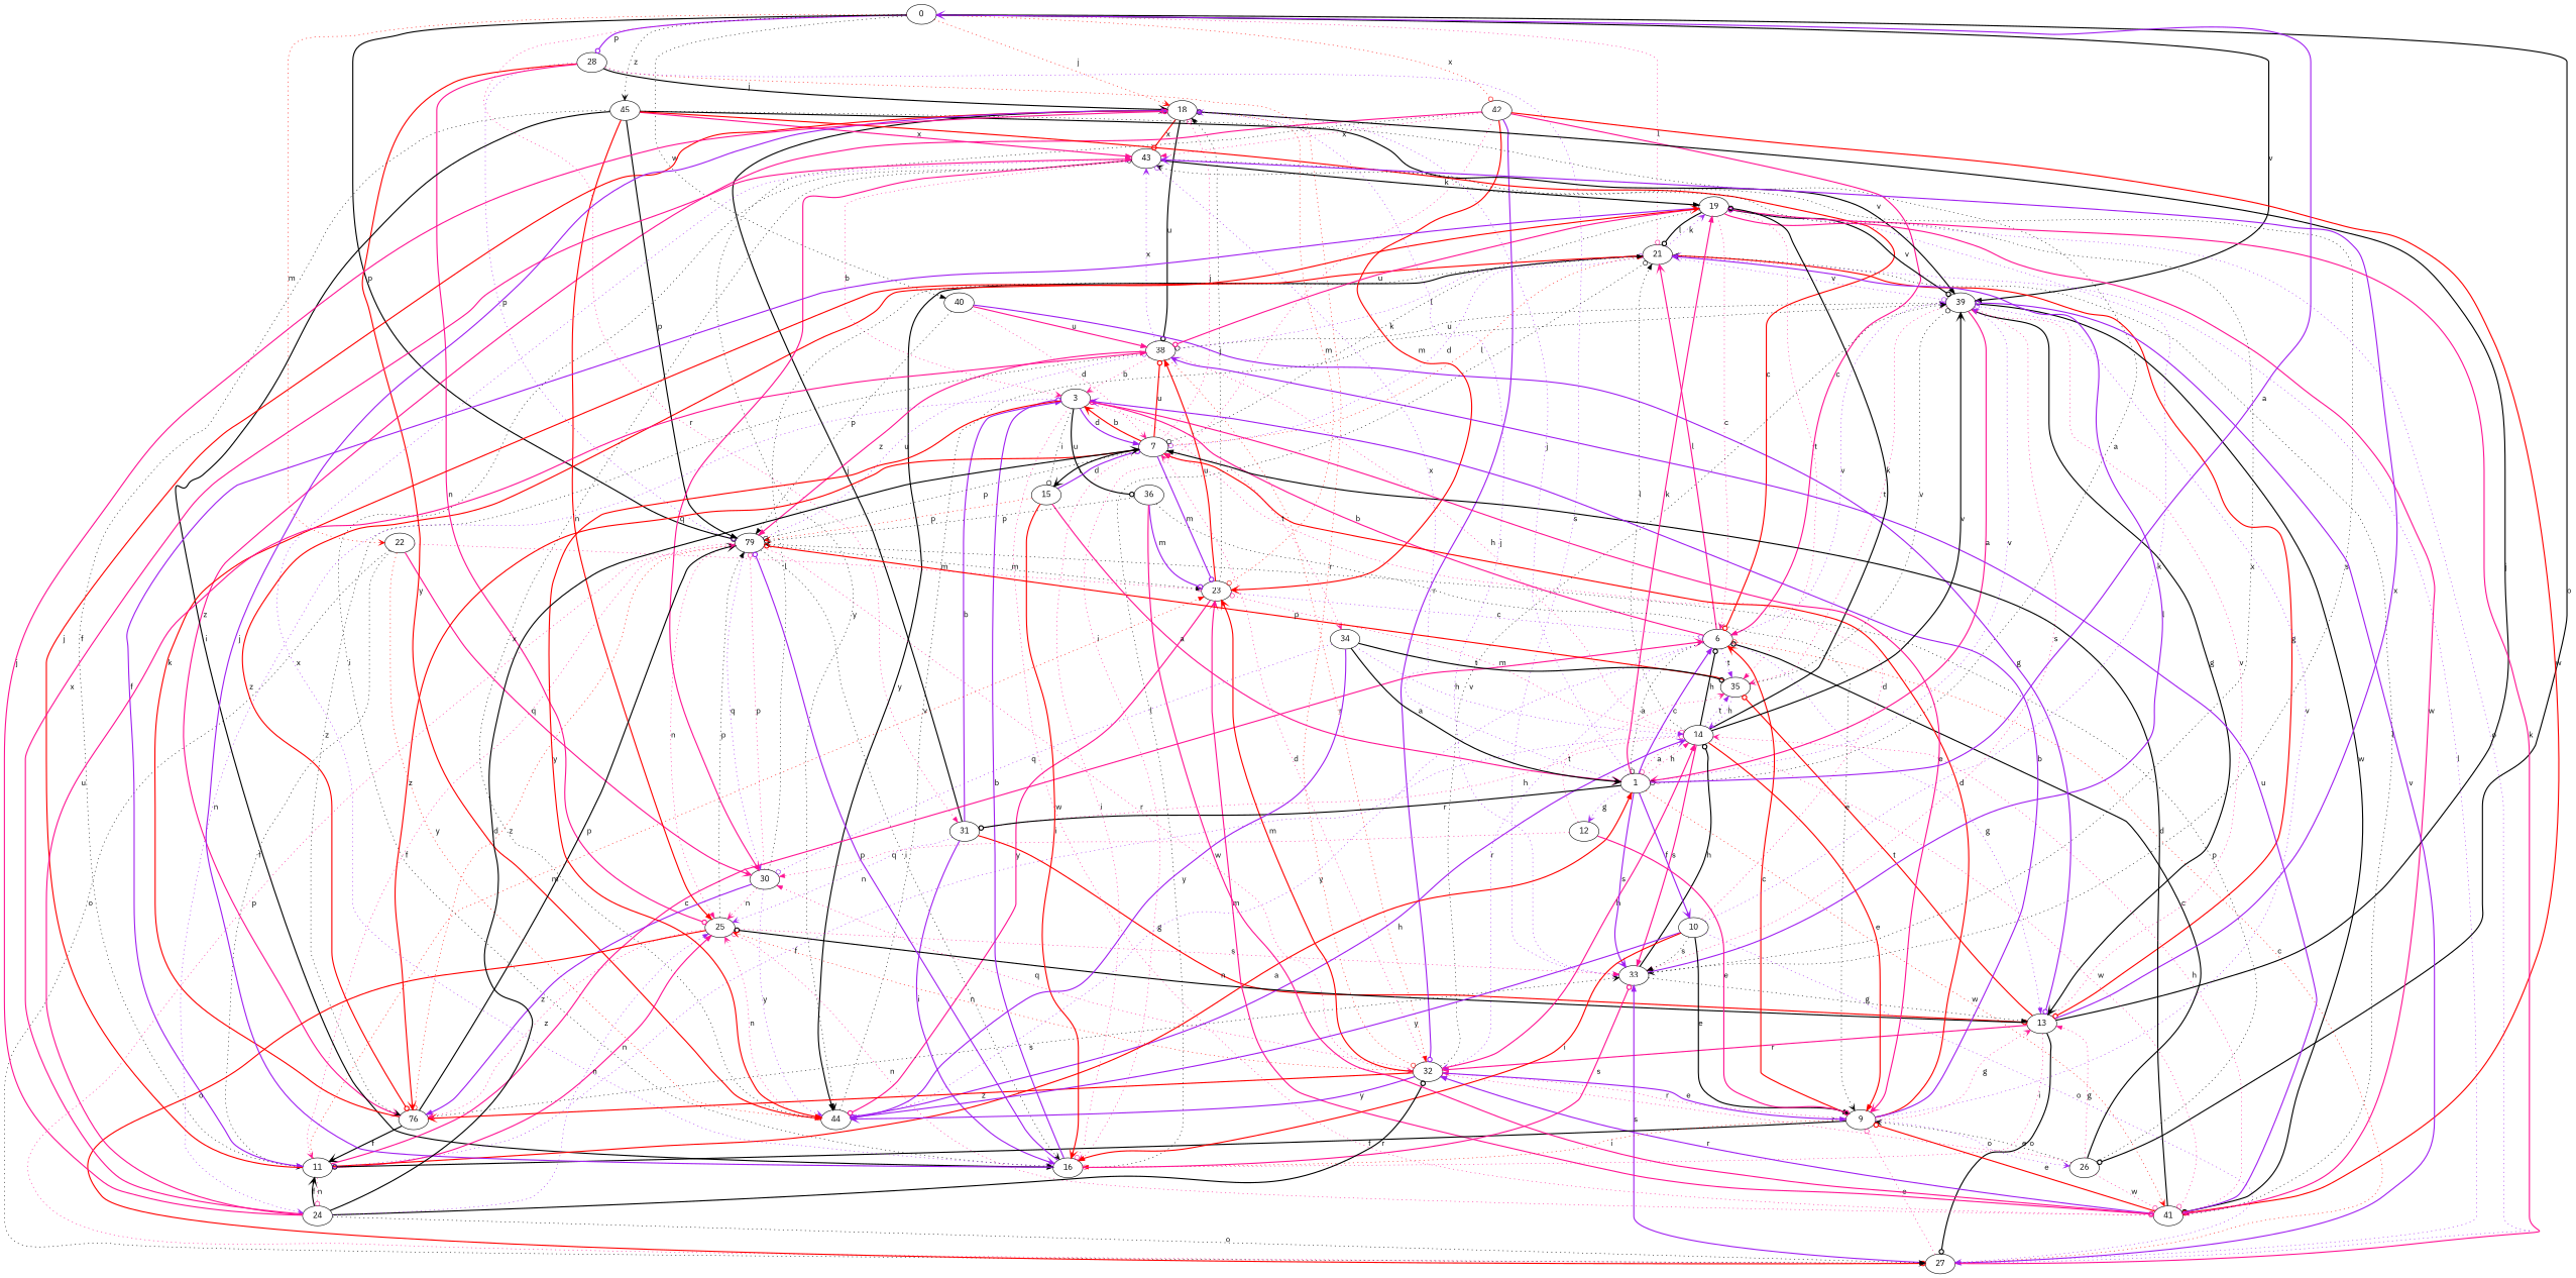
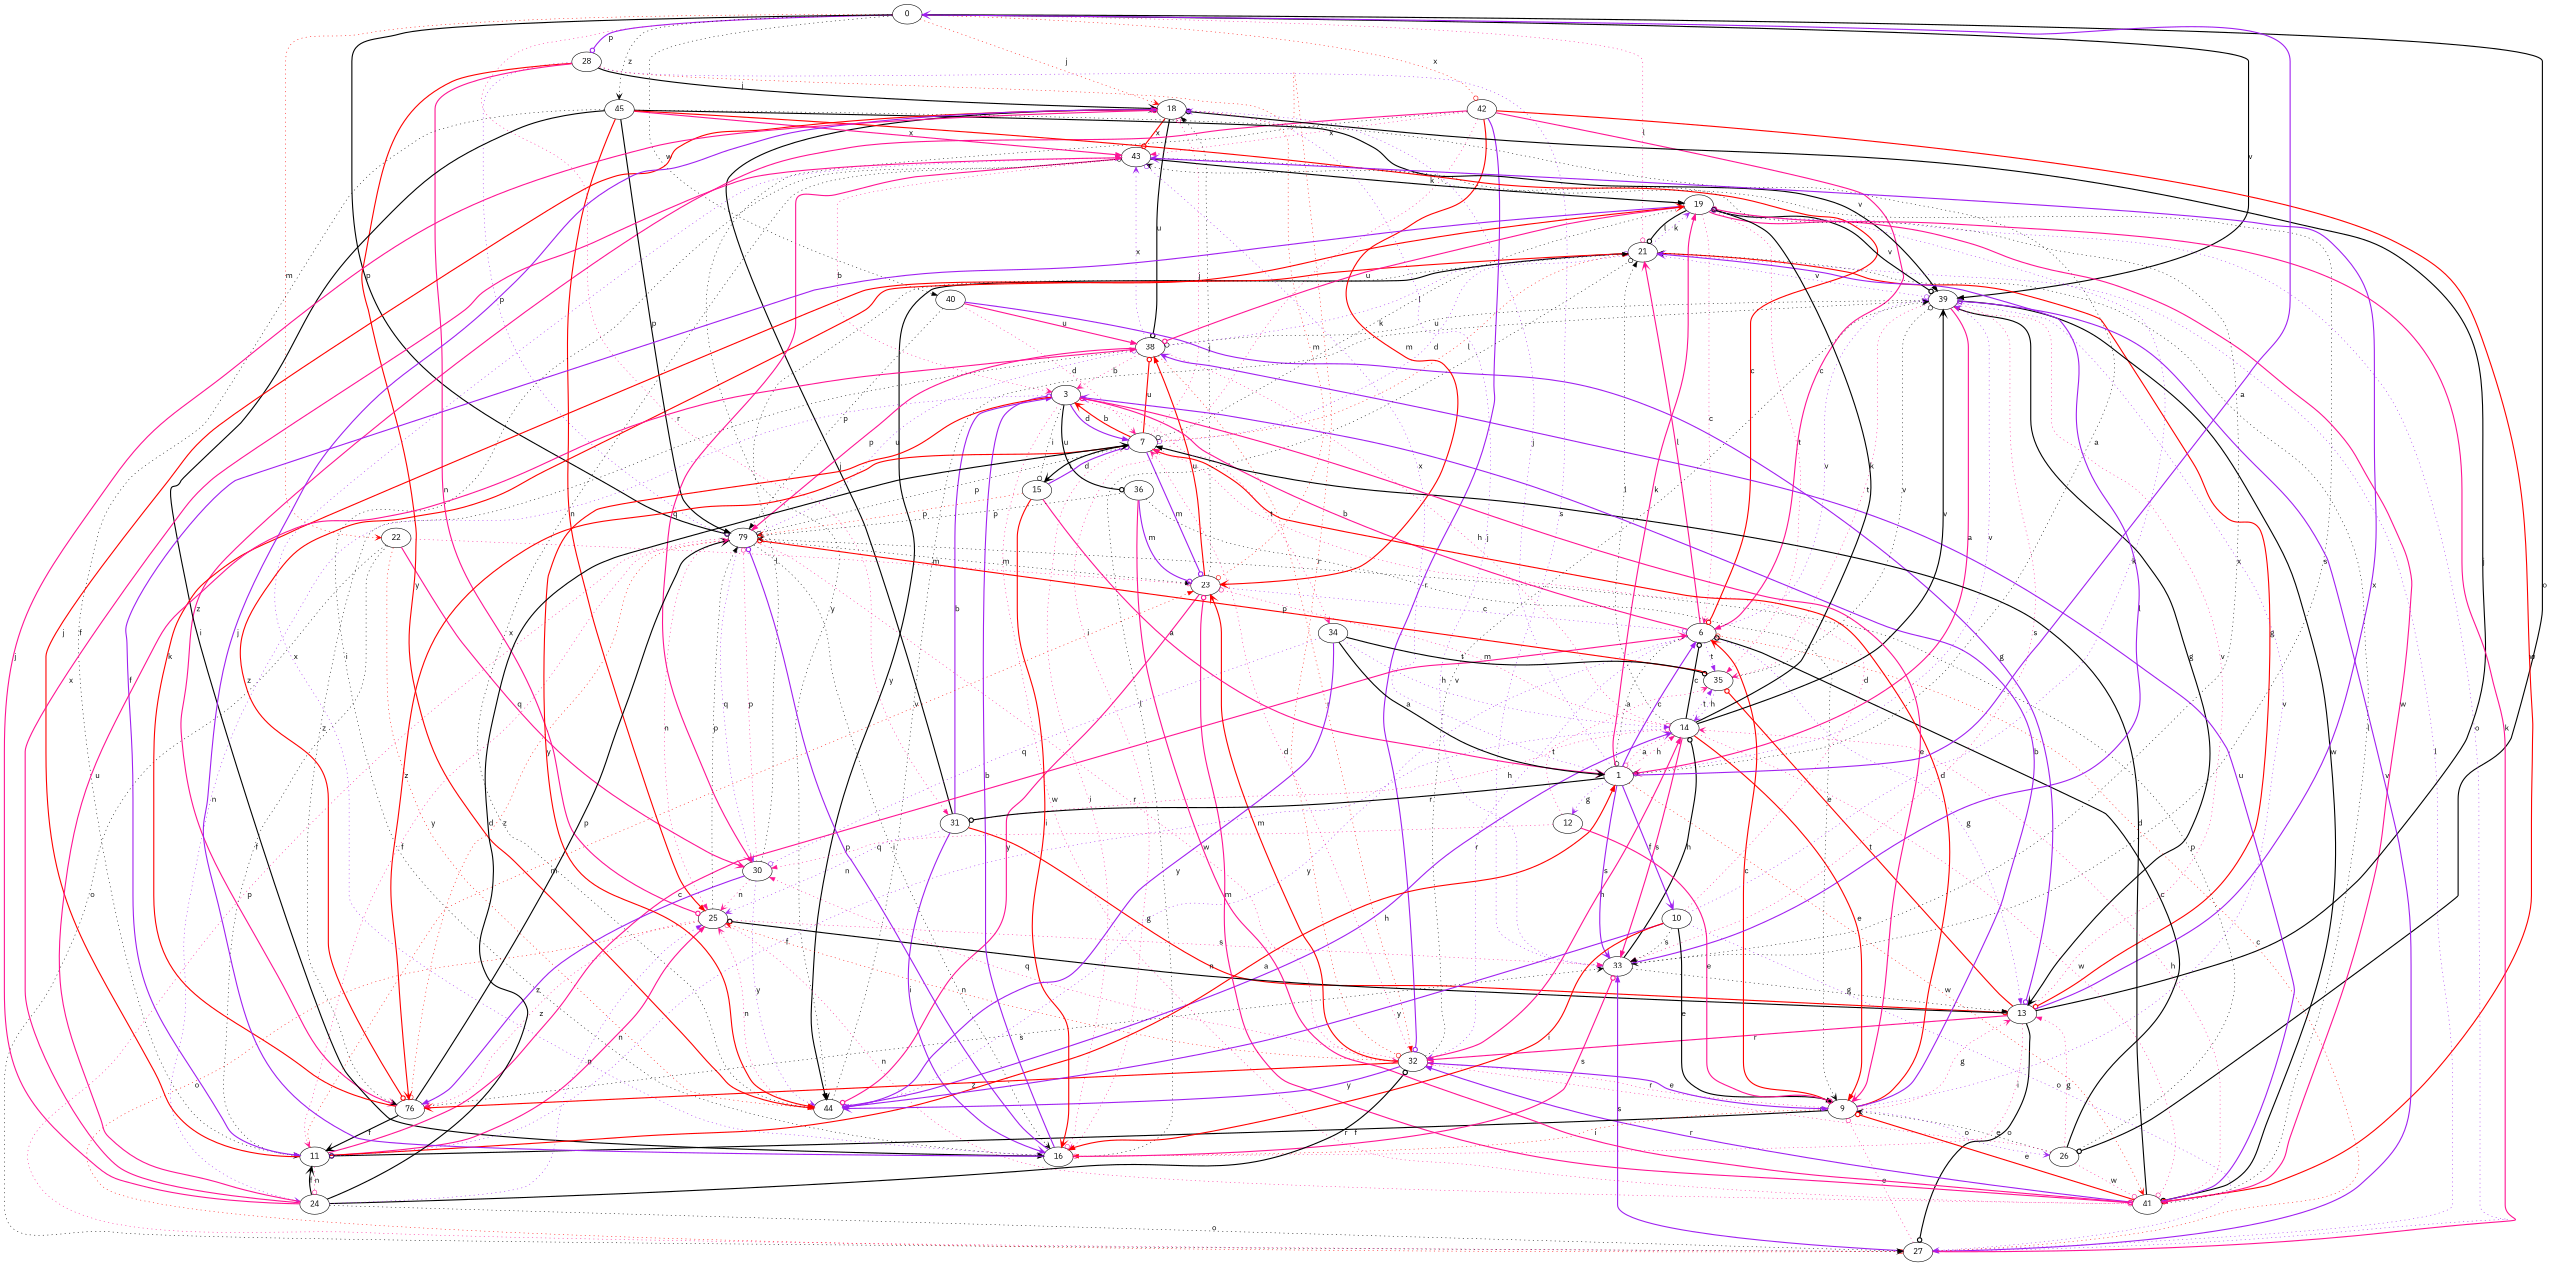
  strict digraph {
    fontname="IBM Plex Sans"
    node [fontname="IBM Plex Sans"]
    edge [arrowhead=odot color=deeppink fontname="IBM Plex Sans" style=dotted]
    0
    18
    21
    22
    26
    28
    n7 [label=79]
    31
    39
    40
    42
    45
    43
    23
    38
    19
    7
    44
    13
    n20 [label=76]
    11
    27
    30
    6
    41
    9
    32
    33
    25
    16
    14
    3
    1
    35
    10
    12
    15
    24
    34
    36
    0 -> 18 [arrowhead=vee color=red label=j]
    0 -> 21 [label=l]
    0 -> 22 [arrowhead=vee color=red label=m]
    0 -> 26 [color=black label=o style=bold]
    0 -> 28 [color=purple label=p style=bold]
    0 -> n7 [color=black label=p style=bold]
    0 -> 31 [arrowhead=normal label=r]
    0 -> 39 [arrowhead=normal color=black label=v style=bold]
    0 -> 40 [arrowhead=normal color=black label=w]
    0 -> 42 [color=red label=x]
    0 -> 45 [arrowhead=vee color=black label=z]
    18 -> 43 [color=red label=x style=bold]
    18 -> 23 [color=red label=m]
    18 -> 38 [color=black label=u style=bold]
    21 -> 39 [color=purple label=v]
    21 -> 19 [arrowhead=vee color=purple label=k]
    21 -> 7 [color=purple label=d]
    21 -> 44 [arrowhead=normal color=black label=y style=bold]
    21 -> 13 [color=red label=g style=bold]
    21 -> n20 [color=red label=z style=bold]
    22 -> 23 [label=m]
    22 -> 44 [color=red label=y]
    22 -> 11 [arrowhead=vee color=black label=f]
    22 -> 27 [arrowhead=vee color=black label=o]
    22 -> 30 [arrowhead=vee label=q style=bold]
    26 -> n7 [arrowhead=vee color=black label=p]
    26 -> 13 [arrowhead=normal label=g]
    26 -> 6 [color=black label=c style=bold]
    26 -> 41 [label=w]
    26 -> 9 [arrowhead=vee color=black label=e]
    26 -> 32 [label=r]
    28 -> 18 [arrowhead=vee color=black label=j style=bold]
    28 -> n7 [color=purple label=p]
    28 -> 44 [arrowhead=normal color=red label=y style=bold]
    28 -> 32 [color=red label=r]
    28 -> 33 [arrowhead=vee color=purple label=s]
    28 -> 25 [label=n style=bold]
    n7 -> 23 [arrowhead=normal color=black label=m]
    n7 -> 38 [color=purple label=u]
    n7 -> n20 [color=red label=z]
    n7 -> 11 [arrowhead=vee label=f]
    n7 -> 30 [arrowhead=vee color=purple label=q]
    n7 -> 32 [arrowhead=vee label=r]
    n7 -> 25 [arrowhead=normal label=n]
    n7 -> 16 [arrowhead=vee color=black label=i]
    31 -> 18 [color=black label=j style=bold]
    31 -> 13 [color=red label=g style=bold]
    31 -> 25 [arrowhead=vee color=purple label=n]
    31 -> 16 [arrowhead=vee color=purple label=i style=bold]
    31 -> 14 [label=h]
    31 -> 3 [arrowhead=normal color=purple label=b style=bold]
    39 -> 38 [color=black label=u]
    39 -> 13 [arrowhead=vee color=black label=g style=bold]
    39 -> 41 [color=black label=w style=bold]
    39 -> 33 [arrowhead=normal label=s]
    39 -> 1 [arrowhead=vee label=a style=bold]
    39 -> 35 [arrowhead=vee label=t]
    40 -> n7 [arrowhead=normal color=black label=p]
    40 -> 38 [arrowhead=normal label=u style=bold]
    40 -> 7 [arrowhead=vee label=d]
    40 -> 13 [color=purple label=g style=bold]
    42 -> 43 [arrowhead=normal label=x]
    42 -> 23 [arrowhead=vee color=red label=m style=bold]
    42 -> 44 [arrowhead=vee color=black label=y]
    42 -> n20 [arrowhead=vee label=z style=bold]
    42 -> 6 [arrowhead=normal label=c style=bold]
    42 -> 41 [color=red label=w style=bold]
    42 -> 32 [color=purple label=r style=bold]
    42 -> 16 [arrowhead=vee label=i]
    45 -> n7 [arrowhead=normal color=black label=p style=bold]
    45 -> 39 [arrowhead=normal color=black label=v style=bold]
    45 -> 43 [arrowhead=normal label=x style=bold]
    45 -> 11 [arrowhead=normal color=black label=f]
    45 -> 6 [color=red label=c style=bold]
    45 -> 25 [arrowhead=normal color=red label=n style=bold]
    45 -> 16 [arrowhead=normal color=black label=i style=bold]
    45 -> 1 [color=black label=a]
    43 -> 19 [arrowhead=normal color=black label=k style=bold]
    43 -> 30 [arrowhead=vee label=q style=bold]
    43 -> 33 [arrowhead=vee color=black label=s]
    43 -> 16 [arrowhead=vee color=black label=i]
    43 -> 3 [arrowhead=vee label=b]
    23 -> 18 [arrowhead=normal color=black label=j]
    23 -> 38 [arrowhead=normal color=red label=u style=bold]
    23 -> 44 [label=y style=bold]
    23 -> 6 [color=purple label=c]
    38 -> 21 [color=purple label=l]
-   38 -> n7 [arrowhead=normal label=z style=bold]
+   38 -> n7 [arrowhead=normal label=p style=bold]
    38 -> 43 [arrowhead=vee color=purple label=x]
    38 -> n20 [arrowhead=vee color=black label=z]
    38 -> 32 [arrowhead=normal color=red label=r]
    38 -> 14 [label=h]
    38 -> 3 [arrowhead=vee label=b]
    19 -> 21 [color=black label=l style=bold]
    19 -> 39 [color=black label=v style=bold]
    19 -> 38 [label=u style=bold]
    19 -> 7 [color=black label=k]
    19 -> 11 [arrowhead=normal color=purple label=f style=bold]
    19 -> 27 [arrowhead=normal color=purple label=o]
    19 -> 6 [arrowhead=vee label=c]
    19 -> 41 [arrowhead=normal label=w style=bold]
    19 -> 35 [arrowhead=normal label=t]
    7 -> 18 [label=j]
    7 -> 21 [arrowhead=normal color=red label=l]
    7 -> n7 [color=black label=p]
    7 -> 23 [color=purple label=m style=bold]
    7 -> 38 [color=red label=u style=bold]
    7 -> n20 [arrowhead=vee color=red label=z style=bold]
    7 -> 16 [label=i]
    7 -> 3 [arrowhead=vee color=red label=b style=bold]
    7 -> 15 [arrowhead=vee color=black label=i style=bold]
    44 -> 39 [arrowhead=vee color=black label=v]
    44 -> 43 [color=black label=x]
    44 -> 25 [arrowhead=vee label=n]
    44 -> 14 [arrowhead=vee color=purple label=h style=bold]
    13 -> 18 [color=black label=j style=bold]
    13 -> 39 [arrowhead=normal label=v]
    13 -> 43 [arrowhead=vee color=purple label=x style=bold]
    13 -> 27 [color=black label=o style=bold]
    13 -> 32 [arrowhead=normal label=r style=bold]
    13 -> 25 [color=black label=n style=bold]
    13 -> 16 [label=i]
    13 -> 35 [color=red label=t style=bold]
    n20 -> n7 [arrowhead=vee color=black label=p style=bold]
    n20 -> 19 [arrowhead=vee color=red label=k style=bold]
    n20 -> 11 [arrowhead=vee color=black label=f style=bold]
    n20 -> 33 [arrowhead=vee color=black label=s]
    11 -> 18 [arrowhead=normal color=red label=j style=bold]
    11 -> 23 [arrowhead=normal color=red label=m]
    11 -> 6 [arrowhead=vee label=c style=bold]
    11 -> 25 [arrowhead=normal label=n style=bold]
    11 -> 1 [arrowhead=normal color=red label=a style=bold]
    11 -> 24 [label=n]
    27 -> 21 [arrowhead=normal color=purple label=l]
    27 -> n7 [arrowhead=vee label=p]
    27 -> 39 [color=purple label=v style=bold]
    27 -> 19 [label=k style=bold]
    27 -> 6 [color=red label=c]
    27 -> 9 [label=e]
    27 -> 33 [arrowhead=normal color=purple label=s style=bold]
    30 -> 21 [arrowhead=normal color=black label=l]
    30 -> n7 [label=p]
    30 -> 44 [arrowhead=vee color=purple label=y]
    30 -> n20 [arrowhead=normal color=purple label=z style=bold]
    30 -> 25 [arrowhead=vee label=n]
    6 -> 21 [arrowhead=vee label=l style=bold]
    6 -> 39 [arrowhead=normal color=purple label=v]
    6 -> 44 [color=purple label=y]
    6 -> 13 [arrowhead=normal color=purple label=g]
    6 -> 32 [arrowhead=vee color=purple label=r]
    6 -> 3 [label=b style=bold]
    6 -> 1 [color=black label=a]
    6 -> 35 [arrowhead=normal color=purple label=t]
    41 -> 21 [arrowhead=vee color=black label=l]
-   41 -> 23 [arrowhead=vee label=m style=bold]
+   41 -> 23 [label=m style=bold]
    41 -> 38 [arrowhead=vee color=purple label=u style=bold]
    41 -> 7 [arrowhead=normal color=black label=d style=bold]
    41 -> 9 [color=red label=e style=bold]
    41 -> 32 [arrowhead=normal color=purple label=r style=bold]
    41 -> 25 [label=n]
    41 -> 14 [arrowhead=vee label=h]
    9 -> 26 [arrowhead=vee color=purple label=o]
    9 -> 39 [color=purple label=v]
    9 -> 7 [arrowhead=normal color=red label=d style=bold]
    9 -> 13 [arrowhead=vee label=g]
    9 -> 11 [color=black label=f style=bold]
    9 -> 6 [arrowhead=vee color=red label=c style=bold]
    9 -> 32 [arrowhead=normal label=r]
    9 -> 16 [arrowhead=normal color=red label=i]
    9 -> 3 [arrowhead=vee color=purple label=b style=bold]
    32 -> 39 [arrowhead=vee color=black label=v]
    32 -> 23 [arrowhead=vee color=red label=m style=bold]
    32 -> 7 [arrowhead=vee label=d]
    32 -> 44 [arrowhead=vee color=purple label=y style=bold]
    32 -> n20 [arrowhead=vee color=red label=z style=bold]
    32 -> 30 [arrowhead=normal label=q]
    32 -> 9 [arrowhead=normal color=purple label=e style=bold]
    32 -> 25 [arrowhead=vee color=red label=n]
    32 -> 14 [arrowhead=normal label=h style=bold]
    33 -> 18 [arrowhead=vee color=purple label=j]
    33 -> 21 [arrowhead=vee color=purple label=l style=bold]
    33 -> 43 [arrowhead=vee color=black label=x]
    33 -> 13 [arrowhead=normal color=black label=g]
    33 -> 14 [color=black label=h style=bold]
    25 -> n7 [arrowhead=normal color=black label=p]
    25 -> n20 [arrowhead=vee label=z]
-   25 -> 27 [color=red label=o style=bold]
+   25 -> 27 [color=red label=o]
    25 -> 33 [arrowhead=normal label=s]
    16 -> 18 [arrowhead=normal color=purple label=j style=bold]
    16 -> 21 [color=black label=l]
    16 -> n7 [color=purple label=p style=bold]
    16 -> 43 [arrowhead=vee color=purple label=x]
    16 -> 33 [label=s style=bold]
    16 -> 3 [color=purple label=b style=bold]
    14 -> 21 [arrowhead=normal color=black label=l]
    14 -> 39 [arrowhead=vee color=black label=v style=bold]
    14 -> 23 [label=m]
    14 -> 19 [color=black label=k style=bold]
    14 -> 11 [color=purple label=f]
-   14 -> 6 [color=black label=h style=bold]
+   14 -> 6 [color=black label=c style=bold]
    14 -> 41 [label=w]
    14 -> 9 [arrowhead=normal color=red label=e style=bold]
    14 -> 33 [arrowhead=normal label=s style=bold]
    14 -> 1 [label=a]
    14 -> 35 [arrowhead=normal color=purple label=t]
    3 -> 7 [arrowhead=normal color=purple label=d style=bold]
    3 -> 44 [arrowhead=normal color=red label=y style=bold]
    3 -> 41 [label=w]
    3 -> 9 [arrowhead=vee label=e style=bold]
    3 -> 15 [color=black label=i]
    3 -> 24 [arrowhead=vee color=purple label=n]
    3 -> 34 [arrowhead=vee label=t]
    3 -> 36 [color=black label=u style=bold]
    1 -> 0 [arrowhead=vee color=purple label=a style=bold]
    1 -> 18 [color=purple label=j]
    1 -> 31 [color=black label=r style=bold]
    1 -> 39 [arrowhead=vee color=purple label=v]
    1 -> 43 [color=purple label=x]
    1 -> 19 [arrowhead=normal label=k style=bold]
    1 -> 6 [arrowhead=normal color=purple label=c style=bold]
    1 -> 41 [arrowhead=vee color=red label=w]
    1 -> 33 [arrowhead=vee color=purple label=s style=bold]
    1 -> 14 [arrowhead=normal label=h]
    1 -> 10 [arrowhead=vee color=purple label=f style=bold]
    1 -> 12 [arrowhead=vee color=purple label=g]
    35 -> n7 [color=red label=p style=bold]
    35 -> 39 [color=black label=v]
    35 -> 14 [arrowhead=vee color=purple label=h]
    10 -> 19 [color=purple label=k]
    10 -> 7 [arrowhead=normal label=d]
    10 -> 44 [color=purple label=y style=bold]
    10 -> 27 [arrowhead=vee color=purple label=o]
    10 -> 9 [arrowhead=normal color=black label=e style=bold]
    10 -> 33 [arrowhead=normal color=black label=s]
    10 -> 16 [arrowhead=normal color=red label=i style=bold]
    12 -> 30 [arrowhead=normal label=q]
    12 -> 9 [label=e style=bold]
    12 -> 35 [arrowhead=vee label=t]
    15 -> n7 [arrowhead=vee color=red label=p]
    15 -> 7 [color=purple label=d style=bold]
    15 -> 16 [arrowhead=vee color=red label=i style=bold]
    15 -> 1 [arrowhead=vee label=a style=bold]
    24 -> 18 [label=j style=bold]
    24 -> 43 [arrowhead=normal label=x style=bold]
    24 -> 38 [arrowhead=normal label=u style=bold]
    24 -> 7 [arrowhead=vee color=black label=d style=bold]
    24 -> 11 [arrowhead=vee color=black label=f style=bold]
    24 -> 27 [arrowhead=normal color=black label=o]
    24 -> 32 [color=black label=r style=bold]
    24 -> 25 [arrowhead=normal color=purple label=n]
    34 -> 44 [arrowhead=normal color=purple label=y style=bold]
    34 -> 30 [color=purple label=q]
    34 -> 14 [arrowhead=normal color=purple label=h]
    34 -> 1 [arrowhead=vee color=black label=a style=bold]
    34 -> 35 [color=black label=t style=bold]
    36 -> n7 [color=black label=p]
    36 -> 23 [color=purple label=m style=bold]
    36 -> 41 [label=w style=bold]
    36 -> 9 [arrowhead=vee color=black label=e]
  }
